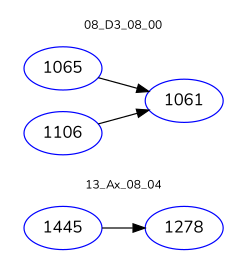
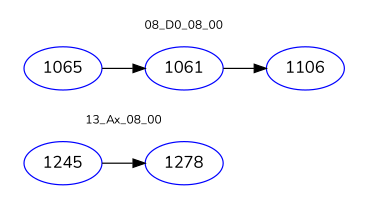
  digraph {
    fontname=Nunito
    rankdir=LR
    node [color=blue fontname=Nunito]
    edge [color=black fontname=Nunito]
-   n1 [label=1445]
+   n1 [label=1245]
    n2 [label=1278]
    n3 [label=1065]
    n4 [label=1061]
    n5 [label=1106]
    subgraph cluster_1 {
      color=white
      fontsize=10
-     label="13_Ax_08_04"
+     label="13_Ax_08_00"
      n1
      n2
    }
    subgraph cluster_2 {
      color=white
      fontsize=10
-     label="08_D3_08_00"
+     label="08_D0_08_00"
      n3
      n4
      n5
    }
    n1 -> n2
    n3 -> n4
-   n5 -> n4
+   n4 -> n5
  }
